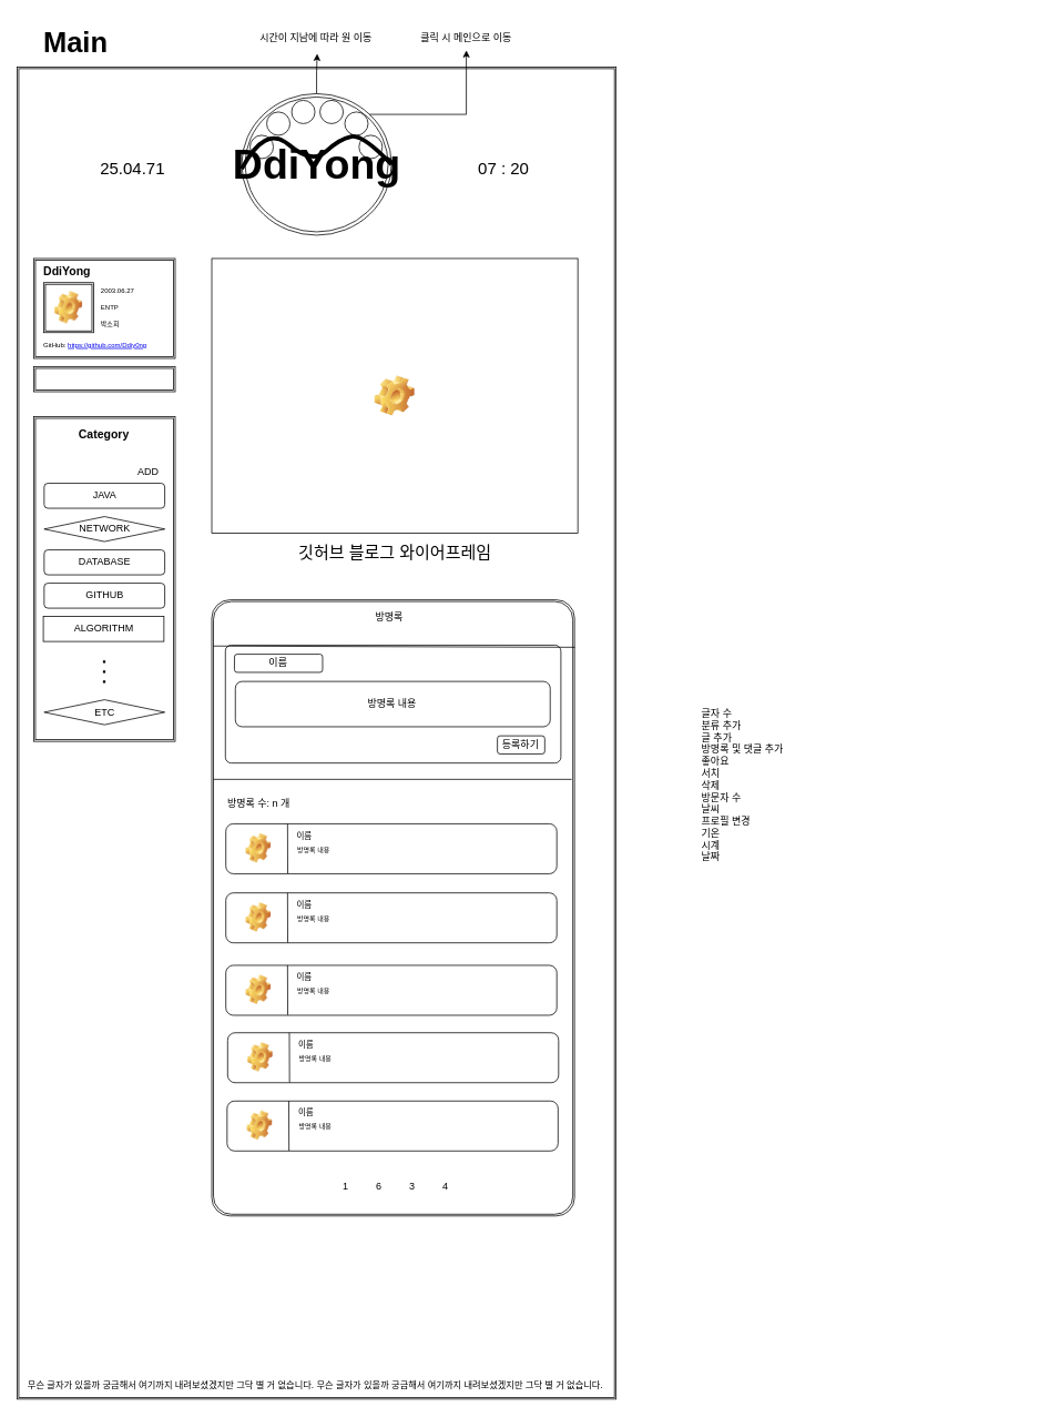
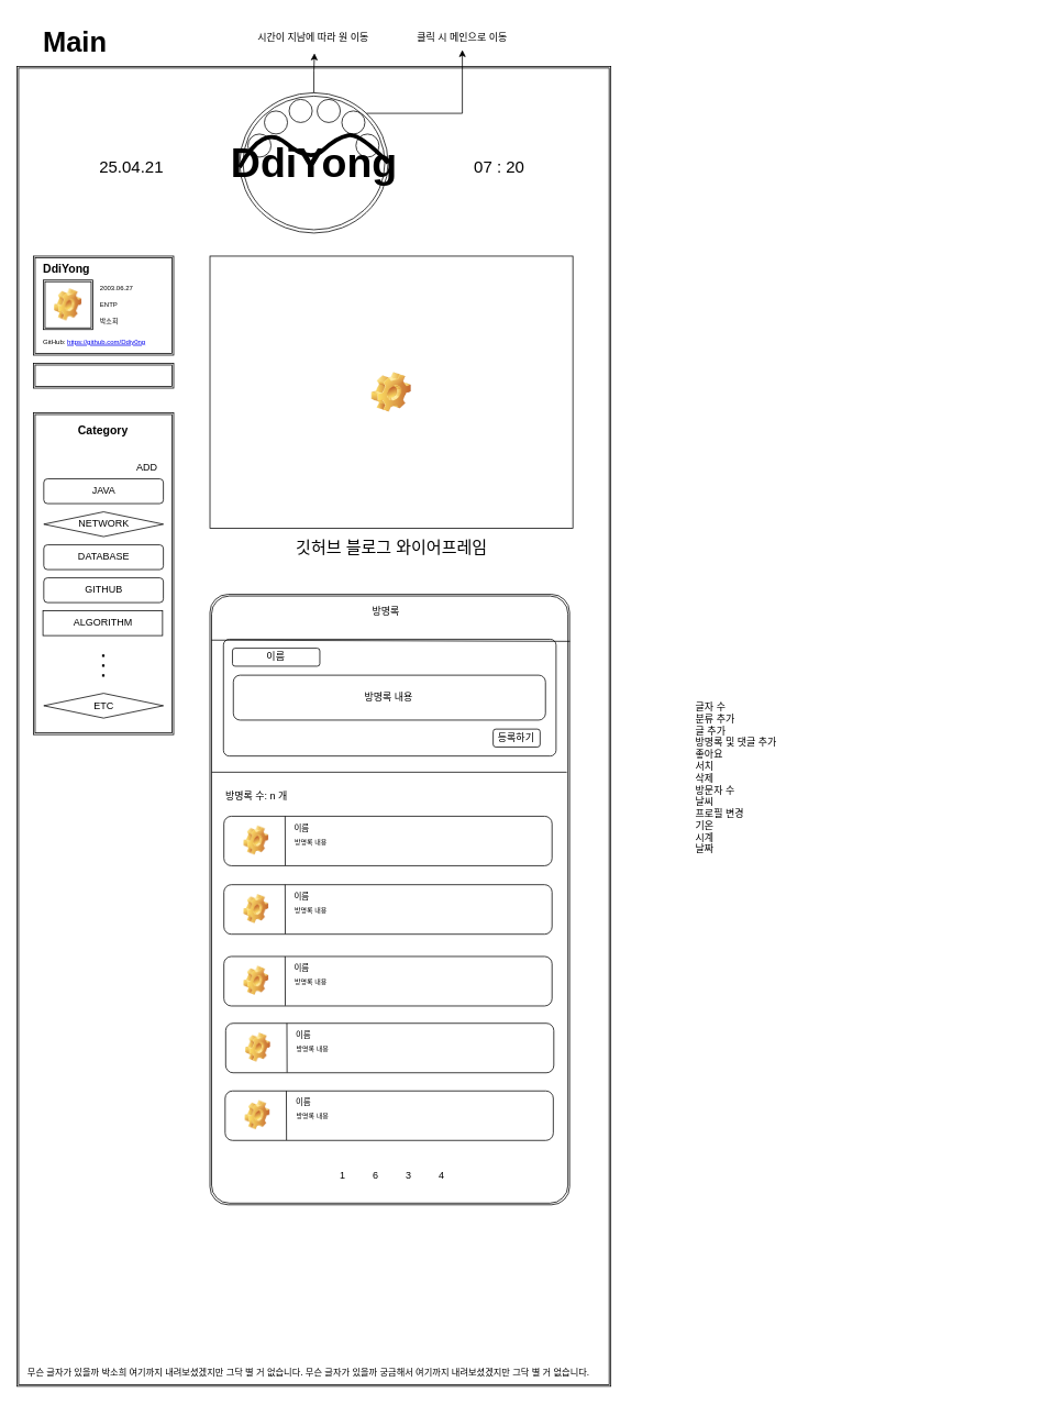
  <mxCell id="0" />
  <mxCell id="1" parent="0" />
  <mxCell id="2" value="시간이 지남에 따라 원 이동" style="text;html=1;align=left;verticalAlign=middle;whiteSpace=wrap;rounded=0;" vertex="1" parent="1"><mxGeometry x="310" y="30" width="140" height="30" as="geometry" /></mxCell>
  <mxCell id="3" value="Main" style="text;strokeColor=none;fillColor=none;html=1;fontSize=34;fontStyle=1;verticalAlign=middle;align=center;" vertex="1" parent="1"><mxGeometry x="20" y="20" width="140" height="60" as="geometry" /></mxCell>
  <mxCell id="4" value="" style="shape=ext;double=1;rounded=0;whiteSpace=wrap;html=1;movable=1;resizable=1;rotatable=1;deletable=1;editable=1;locked=0;connectable=1;" vertex="1" parent="1"><mxGeometry x="20" y="80" width="720" height="1600" as="geometry" /></mxCell>
  <mxCell id="5" value="" style="group;movable=1;resizable=1;rotatable=1;deletable=1;editable=1;locked=0;connectable=1;" vertex="1" connectable="0" parent="1"><mxGeometry x="40" y="310" width="170" height="160" as="geometry" /></mxCell>
  <mxCell id="6" value="" style="shape=ext;double=1;rounded=0;whiteSpace=wrap;html=1;movable=1;resizable=1;rotatable=1;deletable=1;editable=1;locked=0;connectable=1;" vertex="1" parent="5"><mxGeometry width="170" height="120" as="geometry" /></mxCell>
  <mxCell id="7" value="" style="shape=ext;double=1;rounded=0;whiteSpace=wrap;html=1;movable=1;resizable=1;rotatable=1;deletable=1;editable=1;locked=0;connectable=1;" vertex="1" parent="5"><mxGeometry y="130" width="170" height="30" as="geometry" /></mxCell>
  <mxCell id="8" value="DdiYong" style="text;html=1;align=left;verticalAlign=middle;whiteSpace=wrap;rounded=0;fontSize=14;fontStyle=1;movable=1;resizable=1;rotatable=1;deletable=1;editable=1;locked=0;connectable=1;" vertex="1" parent="5"><mxGeometry x="10" y="5" width="60" height="20" as="geometry" /></mxCell>
  <mxCell id="9" value="2003.06.27" style="text;html=1;align=left;verticalAlign=middle;whiteSpace=wrap;rounded=0;fontSize=8;movable=1;resizable=1;rotatable=1;deletable=1;editable=1;locked=0;connectable=1;" vertex="1" parent="5"><mxGeometry x="79" y="29" width="60" height="20" as="geometry" /></mxCell>
  <mxCell id="10" value="ENTP" style="text;html=1;align=left;verticalAlign=middle;whiteSpace=wrap;rounded=0;fontSize=8;movable=1;resizable=1;rotatable=1;deletable=1;editable=1;locked=0;connectable=1;" vertex="1" parent="5"><mxGeometry x="79" y="49" width="60" height="20" as="geometry" /></mxCell>
  <mxCell id="11" value="박소희" style="text;html=1;align=left;verticalAlign=middle;whiteSpace=wrap;rounded=0;fontSize=8;movable=1;resizable=1;rotatable=1;deletable=1;editable=1;locked=0;connectable=1;" vertex="1" parent="5"><mxGeometry x="79" y="69" width="60" height="20" as="geometry" /></mxCell>
  <mxCell id="12" value="GitHub:&amp;nbsp;&lt;a href=&quot;https://github.com/Ddiy0ng&quot;&gt;https://github.com/Ddiy0ng&lt;/a&gt;" style="text;html=1;align=left;verticalAlign=middle;whiteSpace=wrap;rounded=0;fontSize=8;movable=1;resizable=1;rotatable=1;deletable=1;editable=1;locked=0;connectable=1;" vertex="1" parent="5"><mxGeometry x="10" y="89" width="160" height="30" as="geometry" /></mxCell>
  <mxCell id="13" value="" style="group;movable=1;resizable=1;rotatable=1;deletable=1;editable=1;locked=0;connectable=1;" vertex="1" connectable="0" parent="5"><mxGeometry x="12" y="29" width="60" height="60" as="geometry" /></mxCell>
  <mxCell id="14" value="" style="shape=ext;double=1;rounded=0;whiteSpace=wrap;html=1;movable=1;resizable=1;rotatable=1;deletable=1;editable=1;locked=0;connectable=1;" vertex="1" parent="13"><mxGeometry width="60" height="60" as="geometry" /></mxCell>
  <mxCell id="15" value="" style="shape=image;html=1;verticalLabelPosition=bottom;verticalAlign=top;imageAspect=1;aspect=fixed;image=img/clipart/Gear_128x128.png;movable=1;resizable=1;rotatable=1;deletable=1;editable=1;locked=0;connectable=1;" vertex="1" parent="13"><mxGeometry x="13.37" y="10.5" width="33.25" height="39" as="geometry" /></mxCell>
  <mxCell id="16" value="" style="shape=ext;double=1;rounded=0;whiteSpace=wrap;html=1;movable=1;resizable=1;rotatable=1;deletable=1;editable=1;locked=0;connectable=1;" vertex="1" parent="1"><mxGeometry x="40" y="500" width="170" height="390" as="geometry" /></mxCell>
- <mxCell id="17" value="무슨 글자가 있을까 궁금해서 여기까지 내려보셨겠지만 그닥 별 거 없습니다. 무슨 글자가 있을까 궁금해서 여기까지 내려보셨겠지만 그닥 별 거 없습니다." style="text;html=1;align=left;verticalAlign=middle;whiteSpace=wrap;rounded=0;fontSize=11;movable=1;resizable=1;rotatable=1;deletable=1;editable=1;locked=0;connectable=1;" vertex="1" parent="1"><mxGeometry x="31" y="1650" width="698" height="27" as="geometry" /></mxCell>
+ <mxCell id="17" value="무슨 글자가 있을까 박소희 여기까지 내려보셨겠지만 그닥 별 거 없습니다. 무슨 글자가 있을까 궁금해서 여기까지 내려보셨겠지만 그닥 별 거 없습니다." style="text;html=1;align=left;verticalAlign=middle;whiteSpace=wrap;rounded=0;fontSize=11;movable=1;resizable=1;rotatable=1;deletable=1;editable=1;locked=0;connectable=1;" vertex="1" parent="1"><mxGeometry x="31" y="1650" width="698" height="27" as="geometry" /></mxCell>
  <mxCell id="18" value="&lt;font style=&quot;font-size: 20px;&quot;&gt;깃허브 블로그 와이어프레임&lt;/font&gt;" style="icon;html=1;image=img/clipart/Gear_128x128.png;rounded=0;movable=1;resizable=1;rotatable=1;deletable=1;editable=1;locked=0;connectable=1;" vertex="1" parent="1"><mxGeometry x="254" y="310" width="440" height="330" as="geometry" /></mxCell>
  <mxCell id="19" value="" style="group" vertex="1" connectable="0" parent="1"><mxGeometry x="290" y="112" width="180" height="178" as="geometry" /></mxCell>
  <mxCell id="20" value="" style="ellipse;shape=doubleEllipse;whiteSpace=wrap;html=1;container=1;" vertex="1" parent="19"><mxGeometry width="180" height="170" as="geometry" /></mxCell>
  <mxCell id="21" value="" style="ellipse;whiteSpace=wrap;html=1;aspect=fixed;" vertex="1" parent="20"><mxGeometry x="123.88" y="22" width="28" height="28" as="geometry" /></mxCell>
  <mxCell id="22" value="" style="ellipse;whiteSpace=wrap;html=1;aspect=fixed;" vertex="1" parent="20"><mxGeometry x="94" y="8" width="28" height="28" as="geometry" /></mxCell>
  <mxCell id="23" value="" style="ellipse;whiteSpace=wrap;html=1;aspect=fixed;" vertex="1" parent="20"><mxGeometry x="30" y="22" width="28" height="28" as="geometry" /></mxCell>
  <mxCell id="24" value="" style="ellipse;whiteSpace=wrap;html=1;aspect=fixed;" vertex="1" parent="19"><mxGeometry x="141" y="50" width="28" height="28" as="geometry" /></mxCell>
  <mxCell id="25" value="" style="ellipse;whiteSpace=wrap;html=1;aspect=fixed;" vertex="1" parent="19"><mxGeometry x="60" y="8" width="28" height="28" as="geometry" /></mxCell>
  <mxCell id="26" value="" style="ellipse;whiteSpace=wrap;html=1;aspect=fixed;" vertex="1" parent="19"><mxGeometry x="10" y="50" width="28" height="28" as="geometry" /></mxCell>
  <mxCell id="27" value="" style="curved=1;endArrow=none;html=1;rounded=0;startFill=0;strokeColor=light-dark(#000000,#0C376B);strokeWidth=5;entryX=1;entryY=0.5;entryDx=0;entryDy=0;" edge="1" parent="19" target="20"><mxGeometry width="50" height="50" relative="1" as="geometry"><mxPoint y="90.312" as="sourcePoint" /><mxPoint x="168.188" y="85" as="targetPoint" /><Array as="points"><mxPoint x="28.125" y="37.188" /><mxPoint x="84.375" y="85" /><mxPoint x="117.562" y="54.188" /><mxPoint x="145.688" y="48.875" /></Array></mxGeometry></mxCell>
  <mxCell id="28" value="DdiYong" style="text;strokeColor=none;fillColor=none;html=1;fontSize=50;fontStyle=1;verticalAlign=middle;align=center;movable=1;resizable=1;rotatable=1;deletable=1;editable=1;locked=0;connectable=1;" vertex="1" parent="19"><mxGeometry x="28.125" y="58.443" width="123.75" height="53.125" as="geometry" /></mxCell>
  <mxCell id="29" value="07 : 20" style="text;html=1;align=center;verticalAlign=middle;whiteSpace=wrap;rounded=0;fontSize=20;" vertex="1" parent="1"><mxGeometry x="540" y="161" width="130" height="80" as="geometry" /></mxCell>
- <mxCell id="30" value="25.04.71" style="text;html=1;align=center;verticalAlign=middle;whiteSpace=wrap;rounded=0;fontSize=20;" vertex="1" parent="1"><mxGeometry x="94" y="161" width="130" height="80" as="geometry" /></mxCell>
+ <mxCell id="30" value="25.04.21" style="text;html=1;align=center;verticalAlign=middle;whiteSpace=wrap;rounded=0;fontSize=20;" vertex="1" parent="1"><mxGeometry x="94" y="161" width="130" height="80" as="geometry" /></mxCell>
  <mxCell id="31" value="" style="group" vertex="1" connectable="0" parent="1"><mxGeometry x="254" y="720" width="436.0" height="840" as="geometry" /></mxCell>
  <mxCell id="32" value="" style="shape=ext;double=1;rounded=1;whiteSpace=wrap;html=1;arcSize=5;" vertex="1" parent="31"><mxGeometry width="436" height="740" as="geometry" /></mxCell>
  <mxCell id="33" value="" style="group" connectable="0" vertex="1" parent="31"><mxGeometry x="2.06" y="4.356" width="430.55" height="211.244" as="geometry" /></mxCell>
  <mxCell id="34" value="방명록" style="text;html=1;align=center;verticalAlign=middle;whiteSpace=wrap;rounded=0;" vertex="1" parent="33"><mxGeometry x="179.305" width="65.4" height="32.667" as="geometry" /></mxCell>
  <mxCell id="35" value="" style="group" vertex="1" connectable="0" parent="33"><mxGeometry x="14.29" y="50.089" width="403.3" height="141.556" as="geometry" /></mxCell>
  <mxCell id="36" value="" style="rounded=1;whiteSpace=wrap;html=1;arcSize=5;" vertex="1" parent="35"><mxGeometry width="403.3" height="141.556" as="geometry" /></mxCell>
  <mxCell id="37" value="방명록 내용" style="rounded=1;whiteSpace=wrap;html=1;" vertex="1" parent="35"><mxGeometry x="11.99" y="43.556" width="378.47" height="54.444" as="geometry" /></mxCell>
  <mxCell id="38" value="이름" style="rounded=1;whiteSpace=wrap;html=1;" vertex="1" parent="35"><mxGeometry x="10.9" y="10.889" width="105.97" height="21.778" as="geometry" /></mxCell>
  <mxCell id="39" value="등록하기" style="rounded=1;whiteSpace=wrap;html=1;" vertex="1" parent="35"><mxGeometry x="327" y="108.889" width="56.92" height="21.778" as="geometry" /></mxCell>
  <mxCell id="40" value="" style="endArrow=none;html=1;rounded=0;" edge="1" parent="33"><mxGeometry width="50" height="50" relative="1" as="geometry"><mxPoint y="211.244" as="sourcePoint" /><mxPoint x="430.55" y="211.244" as="targetPoint" /></mxGeometry></mxCell>
  <mxCell id="41" value="" style="group" vertex="1" connectable="0" parent="31"><mxGeometry x="16.9" y="269.002" width="414.2" height="142.314" as="geometry" /></mxCell>
  <mxCell id="42" value="" style="group" vertex="1" connectable="0" parent="41"><mxGeometry y="-1.997" width="397.85" height="61.997" as="geometry" /></mxCell>
  <mxCell id="43" value="" style="rounded=1;whiteSpace=wrap;html=1;container=0;" vertex="1" parent="42"><mxGeometry y="1.997" width="397.85" height="60" as="geometry" /></mxCell>
  <mxCell id="44" value="이름" style="text;html=1;align=center;verticalAlign=middle;whiteSpace=wrap;rounded=0;fontSize=10;container=0;" vertex="1" parent="42"><mxGeometry x="62.2" width="65.4" height="32.667" as="geometry" /></mxCell>
  <mxCell id="45" value="방명록 내용" style="text;html=1;align=center;verticalAlign=middle;whiteSpace=wrap;rounded=0;fontSize=8;container=0;" vertex="1" parent="42"><mxGeometry x="40.2" y="16.331" width="130.8" height="32.667" as="geometry" /></mxCell>
  <mxCell id="46" value="" style="endArrow=none;html=1;rounded=0;exitX=0.187;exitY=0.994;exitDx=0;exitDy=0;exitPerimeter=0;" edge="1" parent="42" source="43"><mxGeometry width="50" height="50" relative="1" as="geometry"><mxPoint x="74.2" y="58.974" as="sourcePoint" /><mxPoint x="74.2" y="1.974" as="targetPoint" /></mxGeometry></mxCell>
  <mxCell id="47" value="" style="shape=image;html=1;verticalLabelPosition=bottom;verticalAlign=top;imageAspect=1;aspect=fixed;image=img/clipart/Gear_128x128.png;container=0;" vertex="1" parent="42"><mxGeometry x="24.2" y="13.657" width="30.13" height="35.34" as="geometry" /></mxCell>
  <mxCell id="48" value="" style="endArrow=none;html=1;rounded=0;exitX=0.004;exitY=0.075;exitDx=0;exitDy=0;exitPerimeter=0;elbow=vertical;entryX=1.001;entryY=0.077;entryDx=0;entryDy=0;entryPerimeter=0;" edge="1" parent="31" source="32" target="32"><mxGeometry width="50" height="50" relative="1" as="geometry"><mxPoint x="13.08" y="26.863" as="sourcePoint" /><mxPoint x="425.1" y="27.222" as="targetPoint" /></mxGeometry></mxCell>
  <mxCell id="49" value="방명록 수: n 개" style="text;html=1;align=left;verticalAlign=middle;whiteSpace=wrap;rounded=0;" vertex="1" parent="31"><mxGeometry x="16.9" y="230" width="143.1" height="30" as="geometry" /></mxCell>
  <mxCell id="50" value="" style="group" vertex="1" connectable="0" parent="31"><mxGeometry x="16.9" y="349.996" width="397.85" height="61.997" as="geometry" /></mxCell>
  <mxCell id="51" value="" style="rounded=1;whiteSpace=wrap;html=1;container=0;" vertex="1" parent="50"><mxGeometry y="1.997" width="397.85" height="60" as="geometry" /></mxCell>
  <mxCell id="52" value="이름" style="text;html=1;align=center;verticalAlign=middle;whiteSpace=wrap;rounded=0;fontSize=10;container=0;" vertex="1" parent="50"><mxGeometry x="62.2" width="65.4" height="32.667" as="geometry" /></mxCell>
  <mxCell id="53" value="방명록 내용" style="text;html=1;align=center;verticalAlign=middle;whiteSpace=wrap;rounded=0;fontSize=8;container=0;" vertex="1" parent="50"><mxGeometry x="40.2" y="16.331" width="130.8" height="32.667" as="geometry" /></mxCell>
  <mxCell id="54" value="" style="endArrow=none;html=1;rounded=0;exitX=0.187;exitY=0.994;exitDx=0;exitDy=0;exitPerimeter=0;" edge="1" parent="50" source="51"><mxGeometry width="50" height="50" relative="1" as="geometry"><mxPoint x="74.2" y="58.974" as="sourcePoint" /><mxPoint x="74.2" y="1.974" as="targetPoint" /></mxGeometry></mxCell>
  <mxCell id="55" value="" style="shape=image;html=1;verticalLabelPosition=bottom;verticalAlign=top;imageAspect=1;aspect=fixed;image=img/clipart/Gear_128x128.png;container=0;" vertex="1" parent="50"><mxGeometry x="24.2" y="13.657" width="30.13" height="35.34" as="geometry" /></mxCell>
  <mxCell id="56" value="" style="group" vertex="1" connectable="0" parent="31"><mxGeometry x="16.9" y="436.996" width="397.85" height="61.997" as="geometry" /></mxCell>
  <mxCell id="57" value="" style="rounded=1;whiteSpace=wrap;html=1;container=0;" vertex="1" parent="56"><mxGeometry y="1.997" width="397.85" height="60" as="geometry" /></mxCell>
  <mxCell id="58" value="이름" style="text;html=1;align=center;verticalAlign=middle;whiteSpace=wrap;rounded=0;fontSize=10;container=0;" vertex="1" parent="56"><mxGeometry x="62.2" width="65.4" height="32.667" as="geometry" /></mxCell>
  <mxCell id="59" value="방명록 내용" style="text;html=1;align=center;verticalAlign=middle;whiteSpace=wrap;rounded=0;fontSize=8;container=0;" vertex="1" parent="56"><mxGeometry x="40.2" y="16.331" width="130.8" height="32.667" as="geometry" /></mxCell>
  <mxCell id="60" value="" style="endArrow=none;html=1;rounded=0;exitX=0.187;exitY=0.994;exitDx=0;exitDy=0;exitPerimeter=0;" edge="1" parent="56" source="57"><mxGeometry width="50" height="50" relative="1" as="geometry"><mxPoint x="74.2" y="58.974" as="sourcePoint" /><mxPoint x="74.2" y="1.974" as="targetPoint" /></mxGeometry></mxCell>
  <mxCell id="61" value="" style="shape=image;html=1;verticalLabelPosition=bottom;verticalAlign=top;imageAspect=1;aspect=fixed;image=img/clipart/Gear_128x128.png;container=0;" vertex="1" parent="56"><mxGeometry x="24.2" y="13.657" width="30.13" height="35.34" as="geometry" /></mxCell>
  <mxCell id="62" value="" style="group" vertex="1" connectable="0" parent="31"><mxGeometry x="19.07" y="517.996" width="397.85" height="61.997" as="geometry" /></mxCell>
  <mxCell id="63" value="" style="rounded=1;whiteSpace=wrap;html=1;container=0;" vertex="1" parent="62"><mxGeometry y="1.997" width="397.85" height="60" as="geometry" /></mxCell>
  <mxCell id="64" value="이름" style="text;html=1;align=center;verticalAlign=middle;whiteSpace=wrap;rounded=0;fontSize=10;container=0;" vertex="1" parent="62"><mxGeometry x="62.2" width="65.4" height="32.667" as="geometry" /></mxCell>
  <mxCell id="65" value="방명록 내용" style="text;html=1;align=center;verticalAlign=middle;whiteSpace=wrap;rounded=0;fontSize=8;container=0;" vertex="1" parent="62"><mxGeometry x="40.2" y="16.331" width="130.8" height="32.667" as="geometry" /></mxCell>
  <mxCell id="66" value="" style="endArrow=none;html=1;rounded=0;exitX=0.187;exitY=0.994;exitDx=0;exitDy=0;exitPerimeter=0;" edge="1" parent="62" source="63"><mxGeometry width="50" height="50" relative="1" as="geometry"><mxPoint x="74.2" y="58.974" as="sourcePoint" /><mxPoint x="74.2" y="1.974" as="targetPoint" /></mxGeometry></mxCell>
  <mxCell id="67" value="" style="shape=image;html=1;verticalLabelPosition=bottom;verticalAlign=top;imageAspect=1;aspect=fixed;image=img/clipart/Gear_128x128.png;container=0;" vertex="1" parent="62"><mxGeometry x="24.2" y="13.657" width="30.13" height="35.34" as="geometry" /></mxCell>
  <mxCell id="68" value="" style="group" vertex="1" connectable="0" parent="31"><mxGeometry x="18.41" y="599.996" width="397.85" height="61.997" as="geometry" /></mxCell>
  <mxCell id="69" value="" style="rounded=1;whiteSpace=wrap;html=1;container=0;" vertex="1" parent="68"><mxGeometry y="1.997" width="397.85" height="60" as="geometry" /></mxCell>
  <mxCell id="70" value="이름" style="text;html=1;align=center;verticalAlign=middle;whiteSpace=wrap;rounded=0;fontSize=10;container=0;" vertex="1" parent="68"><mxGeometry x="62.2" width="65.4" height="32.667" as="geometry" /></mxCell>
  <mxCell id="71" value="방명록 내용" style="text;html=1;align=center;verticalAlign=middle;whiteSpace=wrap;rounded=0;fontSize=8;container=0;" vertex="1" parent="68"><mxGeometry x="40.2" y="16.331" width="130.8" height="32.667" as="geometry" /></mxCell>
  <mxCell id="72" value="" style="endArrow=none;html=1;rounded=0;exitX=0.187;exitY=0.994;exitDx=0;exitDy=0;exitPerimeter=0;" edge="1" parent="68" source="69"><mxGeometry width="50" height="50" relative="1" as="geometry"><mxPoint x="74.2" y="58.974" as="sourcePoint" /><mxPoint x="74.2" y="1.974" as="targetPoint" /></mxGeometry></mxCell>
  <mxCell id="73" value="" style="shape=image;html=1;verticalLabelPosition=bottom;verticalAlign=top;imageAspect=1;aspect=fixed;image=img/clipart/Gear_128x128.png;container=0;" vertex="1" parent="68"><mxGeometry x="24.2" y="13.657" width="30.13" height="35.34" as="geometry" /></mxCell>
  <mxCell id="74" value="" style="group" vertex="1" connectable="0" parent="1"><mxGeometry x="405" y="1410" width="140" height="30" as="geometry" /></mxCell>
  <mxCell id="75" value="1" style="text;html=1;align=center;verticalAlign=middle;whiteSpace=wrap;rounded=0;" vertex="1" parent="74"><mxGeometry width="20" height="30" as="geometry" /></mxCell>
  <mxCell id="76" value="6" style="text;html=1;align=center;verticalAlign=middle;whiteSpace=wrap;rounded=0;" vertex="1" parent="74"><mxGeometry x="40" width="20" height="30" as="geometry" /></mxCell>
  <mxCell id="77" value="3" style="text;html=1;align=center;verticalAlign=middle;whiteSpace=wrap;rounded=0;" vertex="1" parent="74"><mxGeometry x="80" width="20" height="30" as="geometry" /></mxCell>
  <mxCell id="78" value="4" style="text;html=1;align=center;verticalAlign=middle;whiteSpace=wrap;rounded=0;" vertex="1" parent="74"><mxGeometry x="120" width="20" height="30" as="geometry" /></mxCell>
  <mxCell id="79" value="클릭 시 메인으로 이동" style="text;html=1;align=center;verticalAlign=middle;whiteSpace=wrap;rounded=0;" vertex="1" parent="1"><mxGeometry x="500" y="30" width="120" height="30" as="geometry" /></mxCell>
  <mxCell id="80" style="edgeStyle=orthogonalEdgeStyle;rounded=0;orthogonalLoop=1;jettySize=auto;html=1;exitX=1;exitY=0;exitDx=0;exitDy=0;" edge="1" parent="1" source="20" target="79"><mxGeometry relative="1" as="geometry"><mxPoint x="590" y="10" as="targetPoint" /></mxGeometry></mxCell>
  <mxCell id="81" style="edgeStyle=orthogonalEdgeStyle;rounded=0;orthogonalLoop=1;jettySize=auto;html=1;exitX=0.5;exitY=0;exitDx=0;exitDy=0;entryX=0.505;entryY=1.135;entryDx=0;entryDy=0;entryPerimeter=0;" edge="1" parent="1" source="20" target="2"><mxGeometry relative="1" as="geometry" /></mxCell>
  <mxCell id="82" value="Category" style="text;strokeColor=none;fillColor=none;html=1;fontSize=14;fontStyle=1;verticalAlign=middle;align=center;" vertex="1" parent="1"><mxGeometry x="91" y="501" width="66" height="40" as="geometry" /></mxCell>
  <mxCell id="83" value="JAVA" style="rounded=1;whiteSpace=wrap;html=1;" vertex="1" parent="1"><mxGeometry x="52.5" y="580" width="145" height="30" as="geometry" /></mxCell>
  <mxCell id="84" value="NETWORK" style="rhombus;whiteSpace=wrap;html=1;" vertex="1" parent="1"><mxGeometry x="52.5" y="620" width="145" height="30" as="geometry" /></mxCell>
  <mxCell id="85" value="ALGORITHM" style="whiteSpace=wrap;html=1;rounded=0;" vertex="1" parent="1"><mxGeometry x="51.5" y="740" width="145" height="30" as="geometry" /></mxCell>
  <mxCell id="86" value="GITHUB" style="rounded=1;whiteSpace=wrap;html=1;" vertex="1" parent="1"><mxGeometry x="52.5" y="700" width="145" height="30" as="geometry" /></mxCell>
  <mxCell id="87" value="DATABASE" style="rounded=1;whiteSpace=wrap;html=1;" vertex="1" parent="1"><mxGeometry x="52.5" y="660" width="145" height="30" as="geometry" /></mxCell>
  <mxCell id="88" value="" style="endArrow=none;dashed=1;html=1;dashPattern=1 3;strokeWidth=3;rounded=0;spacing=6;" edge="1" parent="1"><mxGeometry width="50" height="50" relative="1" as="geometry"><mxPoint x="124.69" y="820" as="sourcePoint" /><mxPoint x="124.69" y="790" as="targetPoint" /></mxGeometry></mxCell>
  <mxCell id="89" value="ETC" style="rhombus;whiteSpace=wrap;html=1;" vertex="1" parent="1"><mxGeometry x="52.5" y="840" width="145" height="30" as="geometry" /></mxCell>
  <mxCell id="90" value="ADD" style="text;html=1;align=center;verticalAlign=middle;whiteSpace=wrap;rounded=0;fontSize=12;" vertex="1" parent="1"><mxGeometry x="160" y="557" width="35.5" height="20" as="geometry" /></mxCell>
  <mxCell id="91" value="글자 수&lt;div&gt;분류 추가&lt;/div&gt;&lt;div&gt;글 추가&lt;/div&gt;&lt;div&gt;방명록 및 댓글 추가&lt;/div&gt;&lt;div&gt;좋아요&lt;/div&gt;&lt;div&gt;서치&lt;/div&gt;&lt;div&gt;삭제&lt;/div&gt;&lt;div&gt;방문자 수&lt;/div&gt;&lt;div&gt;날씨&lt;/div&gt;&lt;div&gt;프로필 변경&lt;/div&gt;&lt;div&gt;기온&lt;/div&gt;&lt;div&gt;시계&lt;/div&gt;&lt;div&gt;날짜&lt;/div&gt;&lt;div&gt;&lt;br&gt;&lt;/div&gt;" style="text;html=1;align=left;verticalAlign=middle;whiteSpace=wrap;rounded=0;" vertex="1" parent="1"><mxGeometry x="841" y="770" width="399" height="360" as="geometry" /></mxCell>
